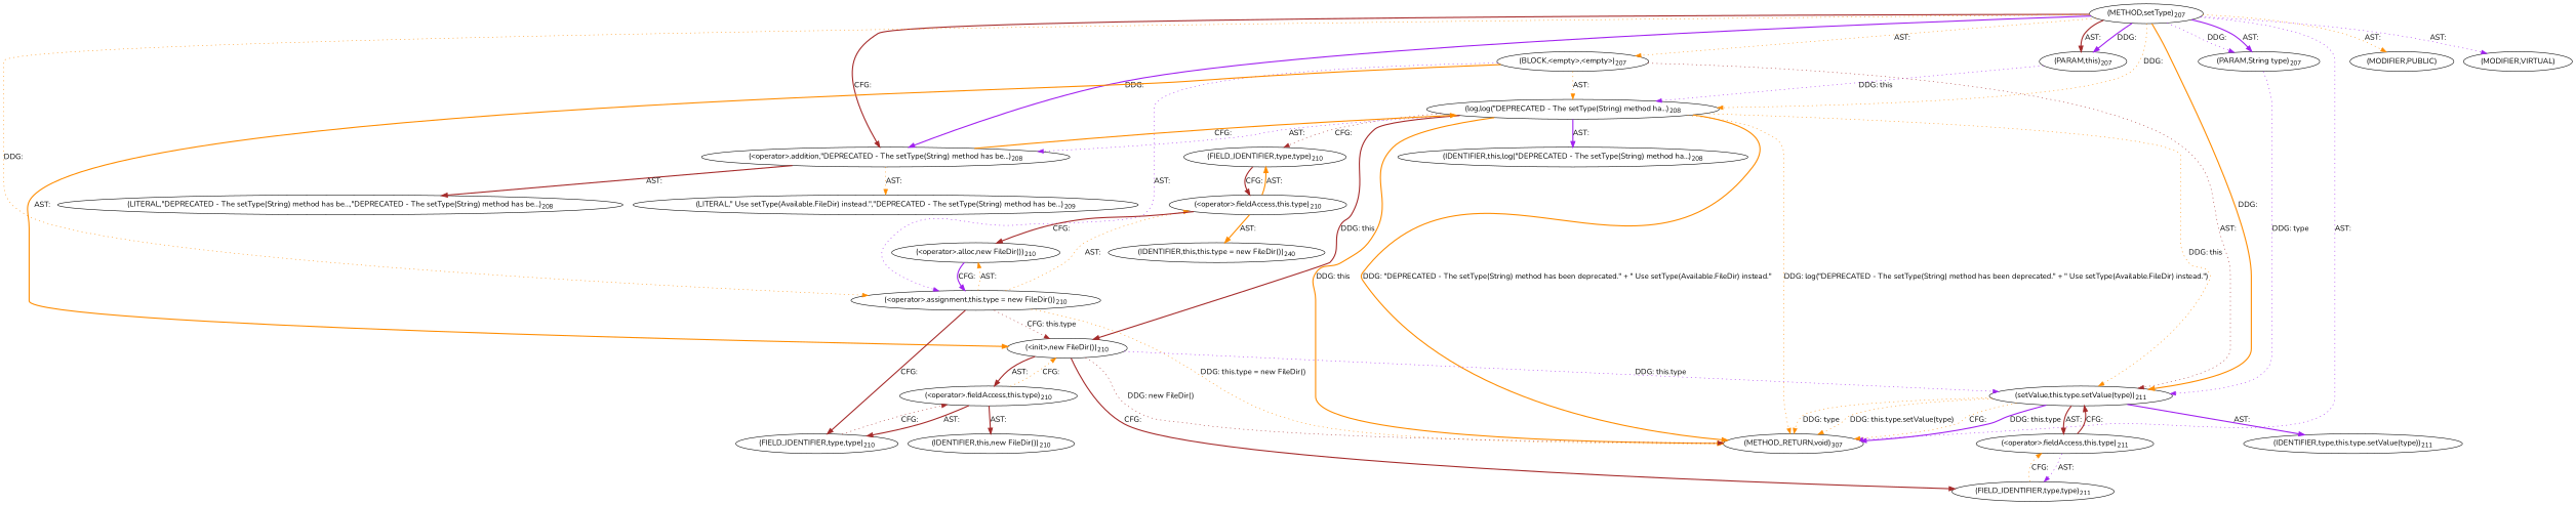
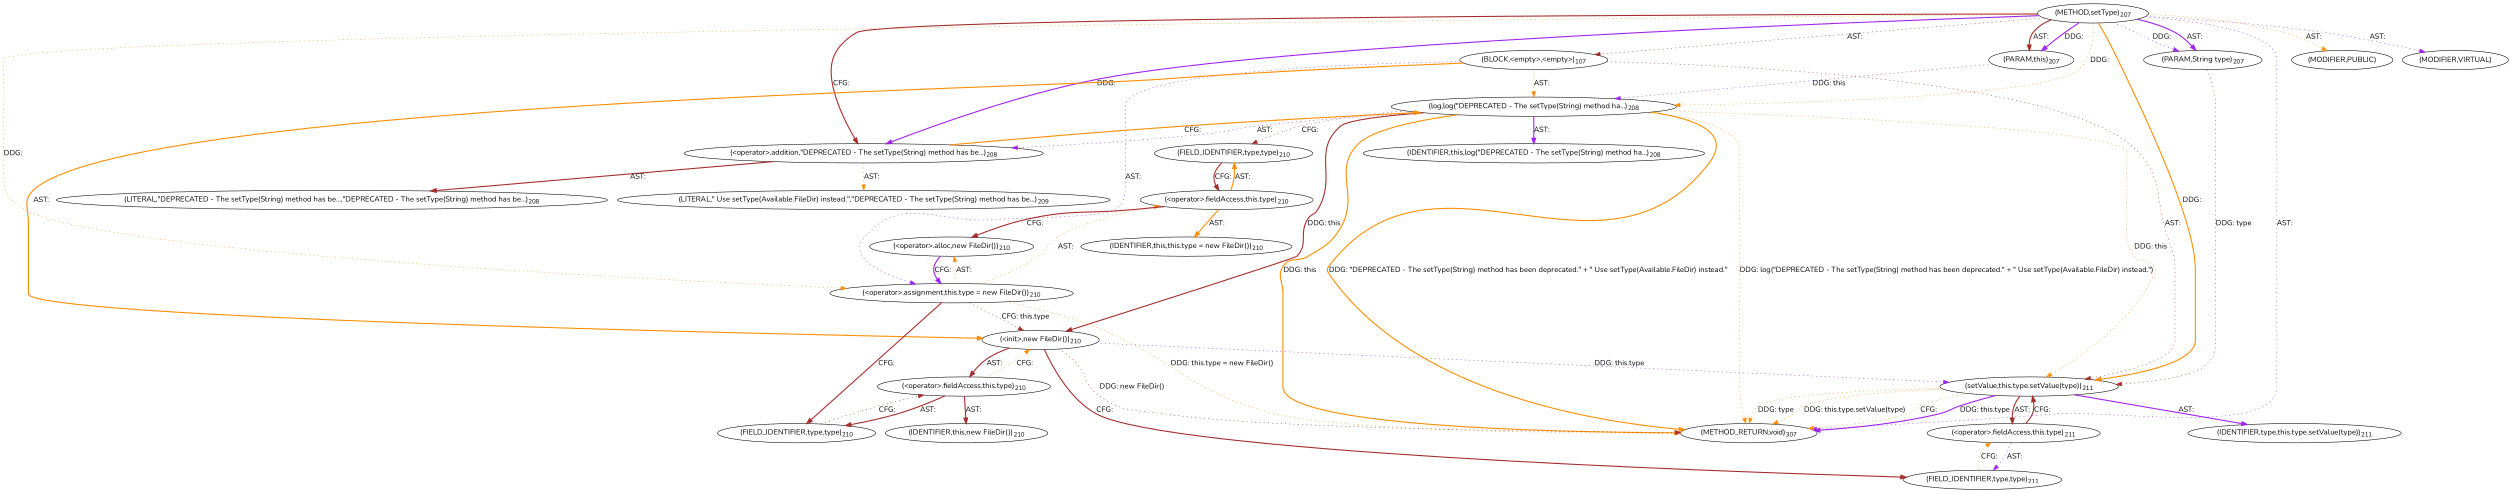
  digraph {
    fontname=Nunito
    node [fontname=Nunito]
    edge [color=darkorange fontname=Nunito style=dotted]
    n1 [label=<(METHOD,setType)<SUB>207</SUB>>]
    n2 [label=<(PARAM,this)<SUB>207</SUB>>]
    n3 [label=<(PARAM,String type)<SUB>207</SUB>>]
-   n4 [label=<(BLOCK,&lt;empty&gt;,&lt;empty&gt;)<SUB>207</SUB>>]
+   n4 [label=<(BLOCK,&lt;empty&gt;,&lt;empty&gt;)<SUB>107</SUB>>]
    n5 [label=<(log,log(&quot;DEPRECATED - The setType(String) method ha...)<SUB>208</SUB>>]
    n6 [label=<(&lt;operator&gt;.addition,&quot;DEPRECATED - The setType(String) method has be...)<SUB>208</SUB>>]
    n7 [label=<(&lt;operator&gt;.assignment,this.type = new FileDir())<SUB>210</SUB>>]
    n8 [label=<(setValue,this.type.setValue(type))<SUB>211</SUB>>]
    n9 [label=<(MODIFIER,PUBLIC)>]
    n10 [label=<(MODIFIER,VIRTUAL)>]
    n11 [label=<(METHOD_RETURN,void)<SUB>307</SUB>>]
    n12 [label=<(&lt;init&gt;,new FileDir())<SUB>210</SUB>>]
    n13 [label=<(IDENTIFIER,this,log(&quot;DEPRECATED - The setType(String) method ha...)<SUB>208</SUB>>]
    n14 [label=<(FIELD_IDENTIFIER,type,type)<SUB>210</SUB>>]
    n15 [label=<(LITERAL,&quot;DEPRECATED - The setType(String) method has be...,&quot;DEPRECATED - The setType(String) method has be...)<SUB>208</SUB>>]
    n16 [label=<(LITERAL,&quot; Use setType(Available.FileDir) instead.&quot;,&quot;DEPRECATED - The setType(String) method has be...)<SUB>209</SUB>>]
    n17 [label=<(&lt;operator&gt;.fieldAccess,this.type)<SUB>210</SUB>>]
    n18 [label=<(&lt;operator&gt;.alloc,new FileDir())<SUB>210</SUB>>]
    n19 [label=<(FIELD_IDENTIFIER,type,type)<SUB>210</SUB>>]
    n20 [label=<(&lt;operator&gt;.fieldAccess,this.type)<SUB>211</SUB>>]
    n21 [label=<(IDENTIFIER,type,this.type.setValue(type))<SUB>211</SUB>>]
    n22 [label=<(&lt;operator&gt;.fieldAccess,this.type)<SUB>210</SUB>>]
    n23 [label=<(FIELD_IDENTIFIER,type,type)<SUB>211</SUB>>]
-   n24 [label=<(IDENTIFIER,this,this.type = new FileDir())<SUB>240</SUB>>]
+   n24 [label=<(IDENTIFIER,this,this.type = new FileDir())<SUB>210</SUB>>]
    n25 [label=<(IDENTIFIER,this,new FileDir())<SUB>210</SUB>>]
    n1 -> n2 [color=brown label="AST: " style=bold]
    n1 -> n2 [color=purple label="DDG: " style=bold]
    n1 -> n3 [color=purple label="AST: " style=bold]
    n1 -> n3 [color=purple label="DDG: "]
-   n1 -> n4 [label="AST: "]
+   n1 -> n4 [color=brown label="AST: "]
    n1 -> n5 [label="DDG: "]
    n1 -> n6 [color=brown label="CFG: " style=bold]
    n1 -> n6 [color=purple label="DDG: " style=bold]
    n1 -> n7 [label="DDG: "]
    n1 -> n8 [label="DDG: " style=bold]
    n1 -> n9 [label="AST: "]
    n1 -> n10 [color=purple label="AST: "]
    n1 -> n11 [color=purple label="AST: "]
    n2 -> n5 [color=purple label="DDG: this"]
-   n3 -> n8 [color=purple label="DDG: type"]
+   n3 -> n8 [color=brown label="DDG: type"]
    n4 -> n5 [label="AST: "]
    n4 -> n7 [color=purple label="AST: "]
    n4 -> n8 [color=brown label="AST: "]
    n4 -> n12 [label="AST: " style=bold]
    n5 -> n6 [color=purple label="AST: "]
    n5 -> n8 [label="DDG: this"]
    n5 -> n11 [label="DDG: this" style=bold]
    n5 -> n11 [label="DDG: &quot;DEPRECATED - The setType(String) method has been deprecated.&quot; + &quot; Use setType(Available.FileDir) instead.&quot;" style=bold]
    n5 -> n11 [label="DDG: log(&quot;DEPRECATED - The setType(String) method has been deprecated.&quot; + &quot; Use setType(Available.FileDir) instead.&quot;)"]
    n5 -> n12 [color=brown label="DDG: this" style=bold]
    n5 -> n13 [color=purple label="AST: " style=bold]
    n5 -> n14 [color=brown label="CFG: "]
    n6 -> n5 [label="CFG: " style=bold]
    n6 -> n15 [color=brown label="AST: " style=bold]
    n6 -> n16 [label="AST: "]
    n7 -> n11 [label="DDG: this.type = new FileDir()"]
    n7 -> n12 [color=brown label="CFG: this.type"]
    n7 -> n17 [label="AST: "]
    n7 -> n18 [label="AST: "]
    n7 -> n19 [color=brown label="CFG: " style=bold]
    n8 -> n11 [label="CFG: "]
    n8 -> n11 [color=purple label="DDG: this.type" style=bold]
    n8 -> n11 [label="DDG: type"]
    n8 -> n11 [label="DDG: this.type.setValue(type)"]
    n8 -> n20 [color=brown label="AST: " style=bold]
    n8 -> n21 [color=purple label="AST: " style=bold]
    n12 -> n8 [color=purple label="DDG: this.type"]
    n12 -> n11 [color=brown label="DDG: new FileDir()"]
    n12 -> n22 [color=brown label="AST: " style=bold]
    n12 -> n23 [color=brown label="CFG: " style=bold]
    n14 -> n17 [color=brown label="CFG: " style=bold]
    n17 -> n14 [label="AST: " style=bold]
    n17 -> n18 [color=brown label="CFG: " style=bold]
    n17 -> n24 [label="AST: " style=bold]
    n18 -> n7 [color=purple label="CFG: " style=bold]
    n19 -> n22 [color=brown label="CFG: "]
    n20 -> n8 [color=brown label="CFG: " style=bold]
    n20 -> n23 [color=purple label="AST: "]
    n22 -> n12 [label="CFG: "]
    n22 -> n19 [color=brown label="AST: " style=bold]
    n22 -> n25 [color=brown label="AST: " style=bold]
    n23 -> n20 [label="CFG: "]
  }
